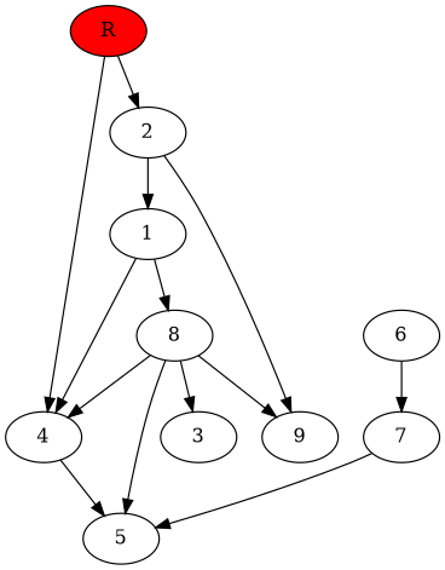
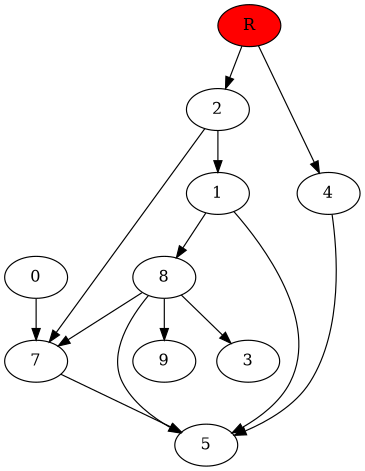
  digraph {
    1
    4
    8
    5
    3
    7
    9
    2
-   6
+   6 [label=0]
    R [fillcolor="#ff0000" style=filled]
-   1 -> 4
+   1 -> 5
    1 -> 8
    4 -> 5
    8 -> 5
    8 -> 3
-   8 -> 4
+   8 -> 7
    8 -> 9
    7 -> 5
    2 -> 1
-   2 -> 9
+   2 -> 7
    6 -> 7
    R -> 4
    R -> 2
  }
